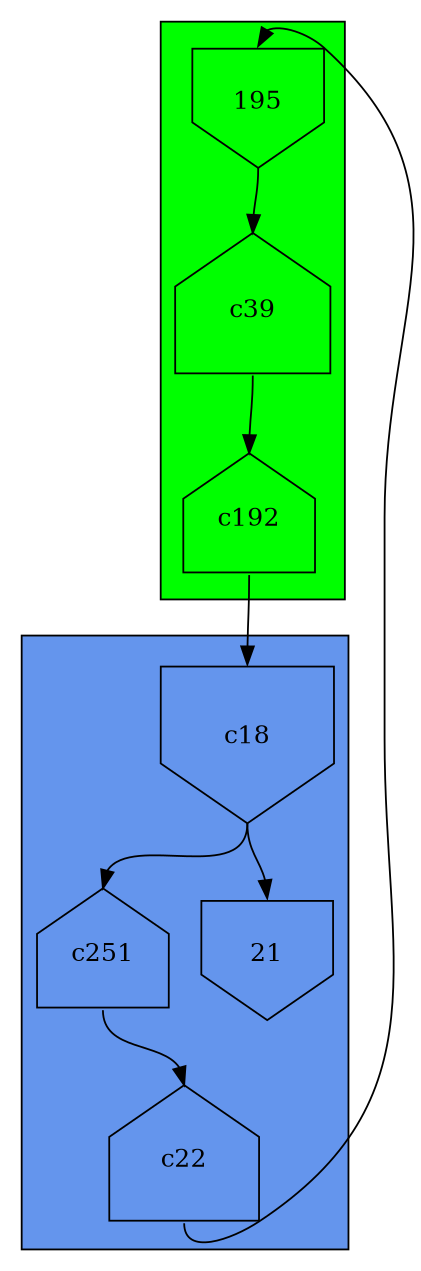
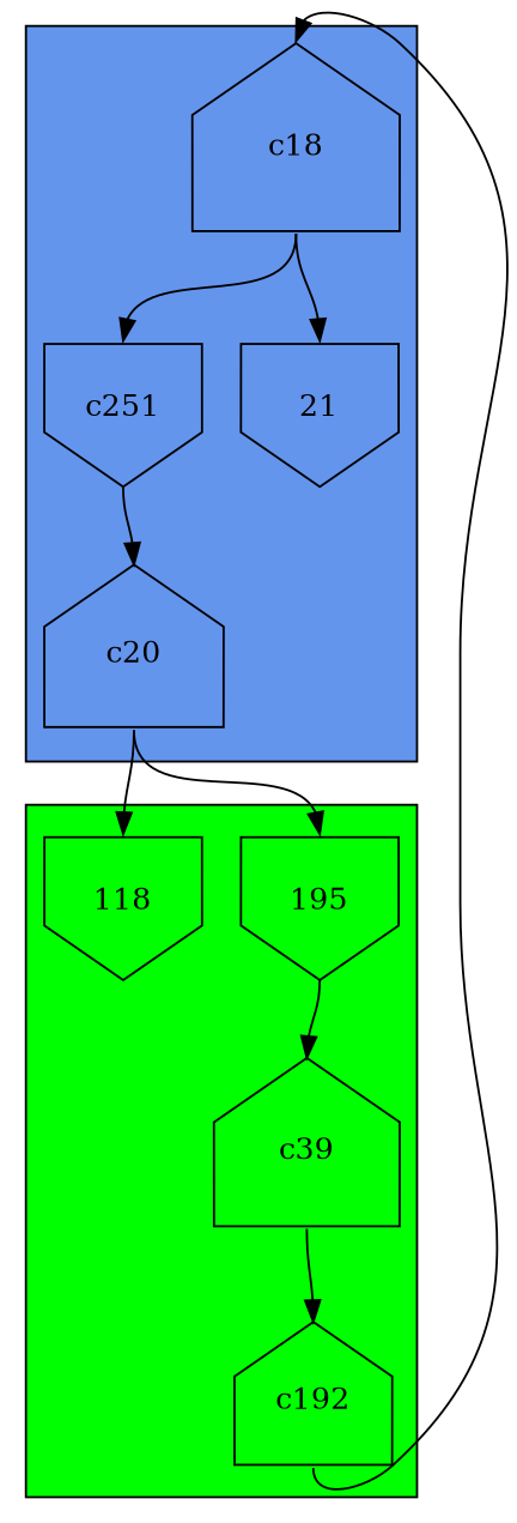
  digraph {
    node [shape=house]
    edge [headport=n tailport=s]
    195 [height=1.01127 shape=invhouse width=1.01127]
+   118 [height=1.01127 shape=invhouse width=1.01127]
    c39 [height=1.19849 width=1.19849]
    c192 [height=1.01127 width=1.01127]
-   c18 [height=1.33893 shape=invhouse width=1.33893]
-   c251 [height=1.01127 width=1.01127]
+   c18 [height=1.33893 width=1.33893]
+   c251 [height=1.01127 shape=invhouse width=1.01127]
    21 [height=1.01127 shape=invhouse width=1.01127]
-   c22 [height=1.15324 width=1.15324]
+   c22 [height=1.15324 width=1.15324 label=c20]
    subgraph cluster_1 {
      fillcolor=green
      style=filled
      195
+     118
      c39
      c192
    }
    subgraph cluster_2 {
      fillcolor=cornflowerblue
      style=filled
      c18
      c251
      21
      c22
    }
    195 -> c39
    c39 -> c192
    c192 -> c18
    c18 -> c251
    c18 -> 21
    c251 -> c22
    c22 -> 195
+   c22 -> 118
  }
